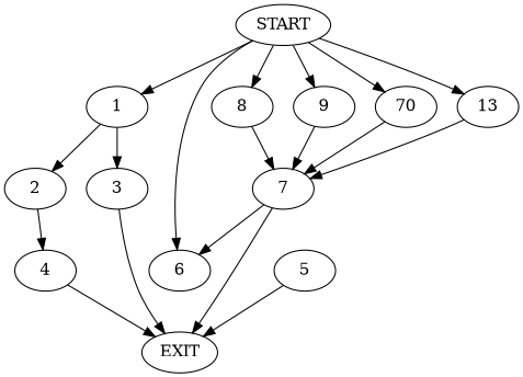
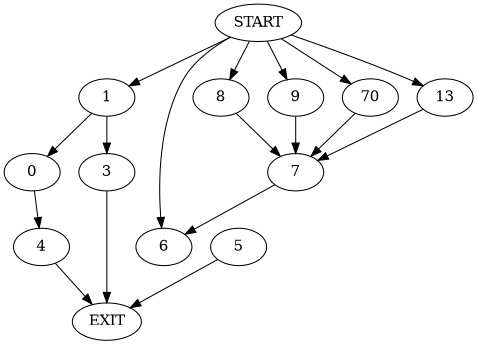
  digraph {
    n1 [label=START]
    1
    6
    8
    9
    n6 [label=70]
    n7 [label=13]
-   2
+   2 [label=0]
    3
    7
    n11 [label=EXIT]
    4
    5
    n1 -> 1
    n1 -> 6
    n1 -> 8
    n1 -> 9
    n1 -> n6
    n1 -> n7
    1 -> 2
    1 -> 3
    8 -> 7
    9 -> 7
    n6 -> 7
    n7 -> 7
    2 -> 4
    3 -> n11
    7 -> 6
-   7 -> n11
    4 -> n11
    5 -> n11
  }
